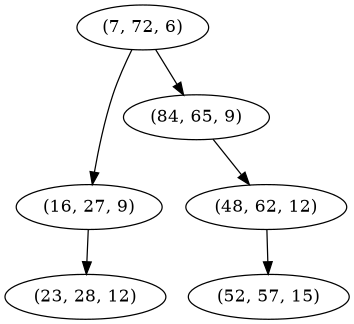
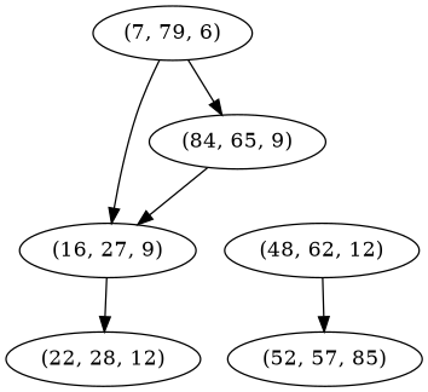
  digraph {
    n1 [label="(16, 27, 9)"]
-   "(7, 79, 6)" [label="(7, 72, 6)"]
+   "(7, 79, 6)"
    n3 [label="(84, 65, 9)"]
-   "(22, 28, 12)" [label="(23, 28, 12)"]
+   "(22, 28, 12)"
    "(48, 62, 12)"
-   "(52, 57, 15)"
+   "(52, 57, 15)" [label="(52, 57, 85)"]
    n1 -> "(22, 28, 12)"
    "(7, 79, 6)" -> n1
    "(7, 79, 6)" -> n3
-   n3 -> "(48, 62, 12)"
+   n3 -> n1
    "(48, 62, 12)" -> "(52, 57, 15)"
  }
